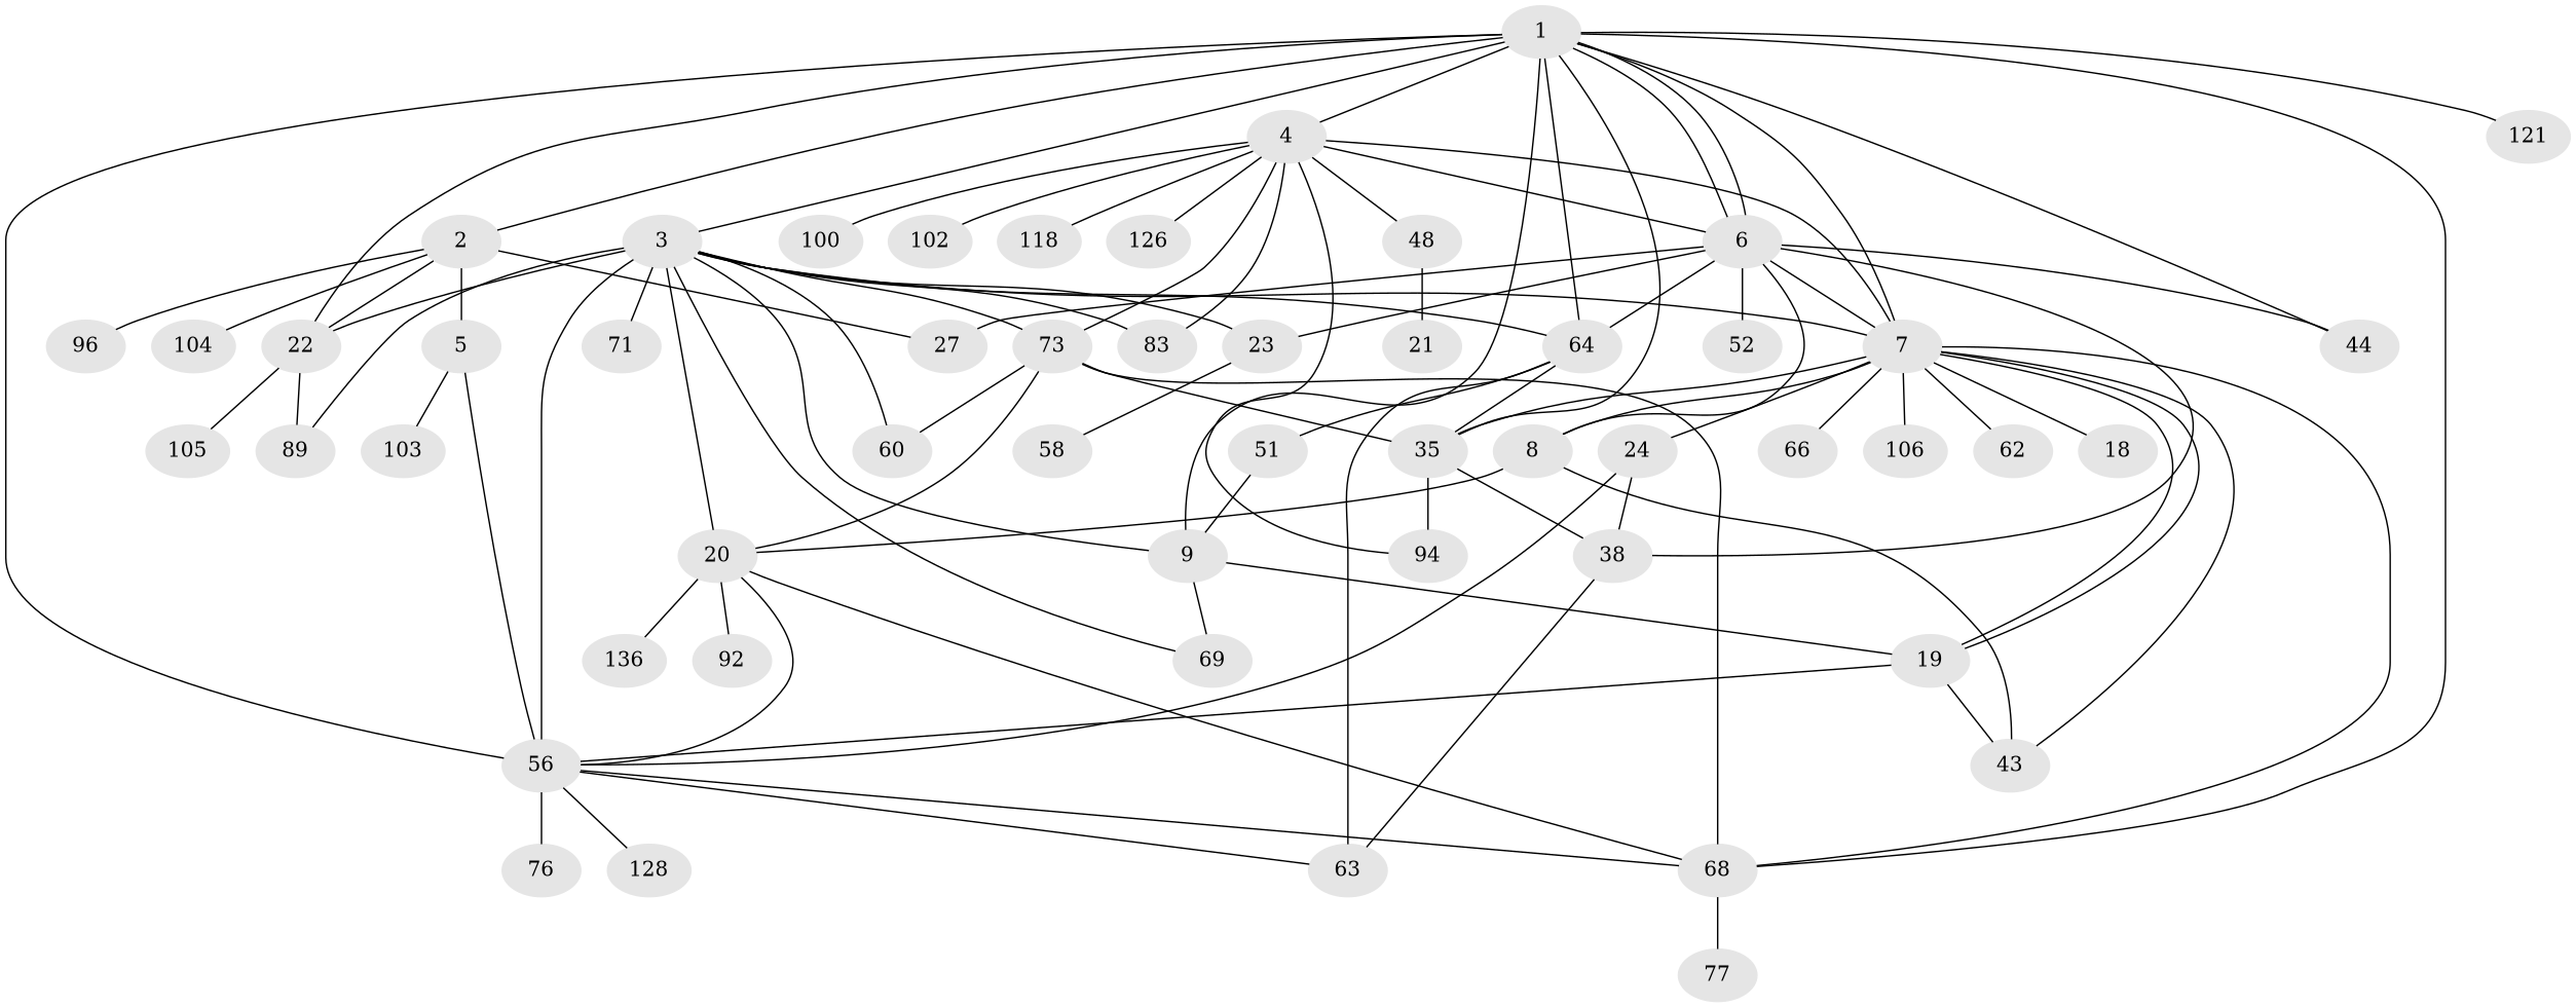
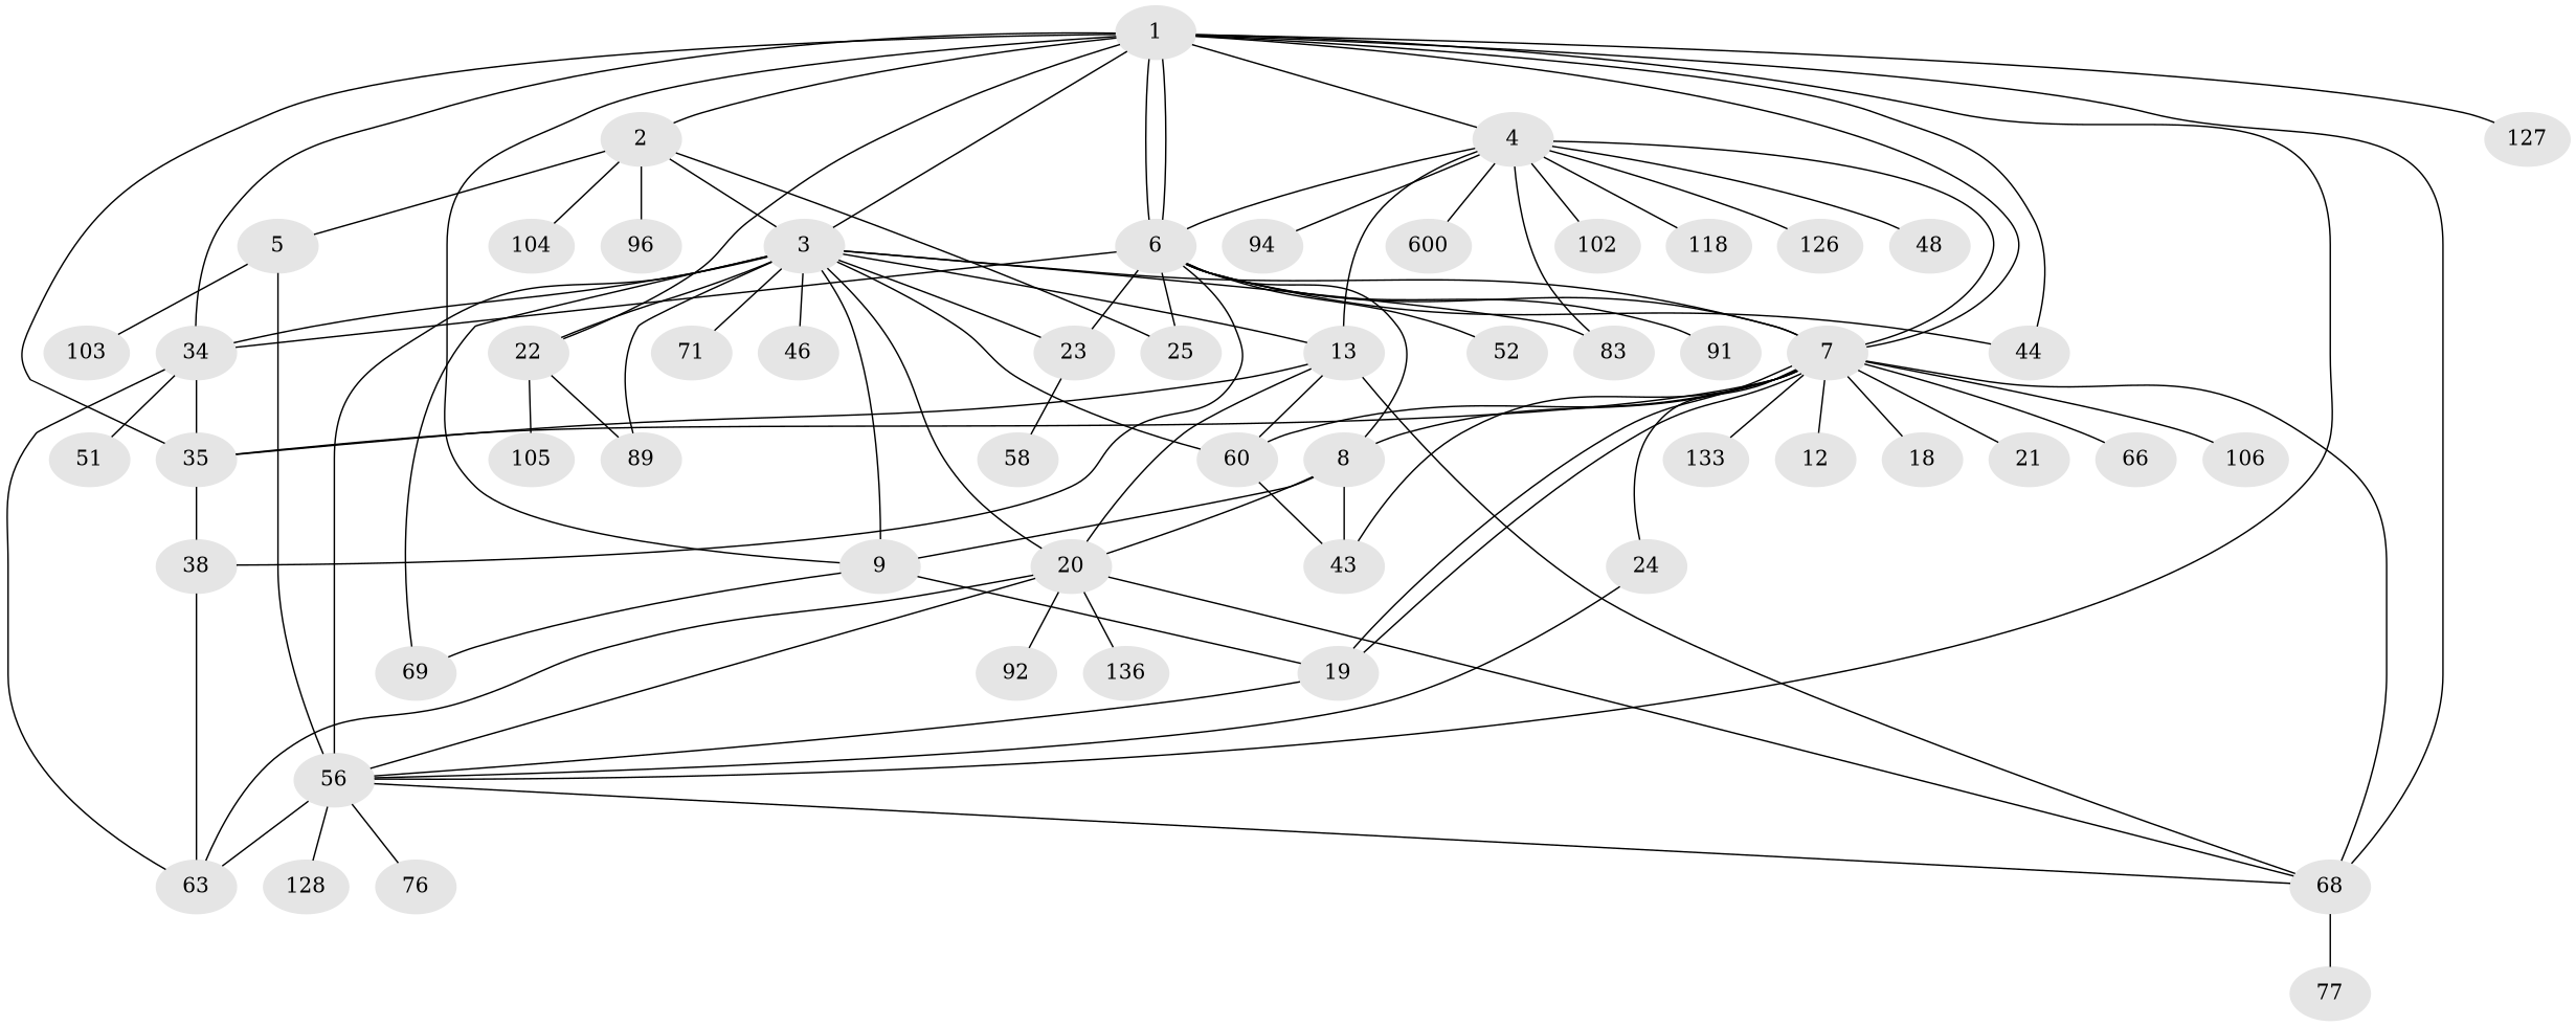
  graph {
    node [color=gray90 style=filled]
    2 [super="+93"]
    3 [super="+10+78"]
    5
-   27 [super="+142+73"]
+   27 [super="+142+73" label=25]
    96
    104
    1
    4 [super="+61"]
    6 [super="+37+121+124+16+42+11"]
    7 [super="+17+88"]
    9 [super="+67"]
    22
    n13 [label=56 super="+131+117+59+36+33+28"]
-   34 [super="+54+72" label=64]
+   34 [super="+54+72"]
    35 [super="+125+87"]
    44
    68 [super="+115"]
-   127 [label=121]
-   13 [label=73]
+   127
+   13
    20 [super="+47+108+70"]
    23 [super="+50+53"]
+   46
    60 [super="+113"]
    69
    71
    83
    89 [super="+120"]
    48
    94 [super="+129"]
-   100
+   100 [label=600]
    102
    118
    126
    8 [super="+79+110+75+32"]
    38 [super="+84"]
    52
-   12 [label=62]
+   91
+   12
    18
    19 [super="+49+123+62"]
    21 [super="+116"]
    24 [super="+134"]
    43
    66
    106 [super="+132"]
+   133
    105
    63 [super="+81"]
    76
    128
    51
    77
    103
    92
    136
    58
-   2 -- 22
+   2 -- 3
    2 -- 5
    2 -- 27 [weight=2]
    2 -- 96
    2 -- 104
    3 -- 7 [weight=3]
    3 -- 9 [weight=4]
    3 -- 22 [weight=4]
    3 -- n13 [weight=10]
    3 -- 34 [weight=2]
    3 -- 13
    3 -- 20
    3 -- 23
+   3 -- 46
    3 -- 60
    3 -- 69
    3 -- 71
    3 -- 83
    3 -- 89
    5 -- n13
    5 -- 103
    1 -- 2
    1 -- 3
    1 -- 4
    1 -- 6
    1 -- 6
    1 -- 7
    1 -- 9 [weight=2]
    1 -- 22
    1 -- n13 [weight=2]
    1 -- 34
    1 -- 35
    1 -- 44
    1 -- 68
    1 -- 127
    4 -- 6
    4 -- 7
    4 -- 13
    4 -- 83
    4 -- 48
    4 -- 94
    4 -- 100
    4 -- 102
    4 -- 118
    4 -- 126
    6 -- 27
    6 -- 7
    6 -- 34
    6 -- 44
    6 -- 23
    6 -- 8
    6 -- 38
    6 -- 52
+   6 -- 91
    7 -- 35
    7 -- 68
+   7 -- 60
    7 -- 8
    7 -- 12
    7 -- 18
    7 -- 19
    7 -- 19
-   48 -- 21
+   7 -- 21
    7 -- 24
    7 -- 43
    7 -- 66
    7 -- 106
+   7 -- 133
    9 -- 69
    9 -- 19
    22 -- 89
    22 -- 105
    n13 -- 68
    n13 -- 63
    n13 -- 76 [weight=2]
    n13 -- 128
    34 -- 35
    34 -- 63
    34 -- 51
-   35 -- 94
    35 -- 38
    68 -- 77
    13 -- 35
    13 -- 68
    13 -- 20
    13 -- 60
    20 -- n13
    20 -- 68
+   20 -- 63
    20 -- 92
    20 -- 136
    23 -- 58
-   51 -- 9 [weight=2]
+   8 -- 9 [weight=2]
    8 -- 20
    8 -- 43
    38 -- 63
    19 -- n13
-   19 -- 43
+   60 -- 43
    24 -- n13
-   24 -- 38
  }
